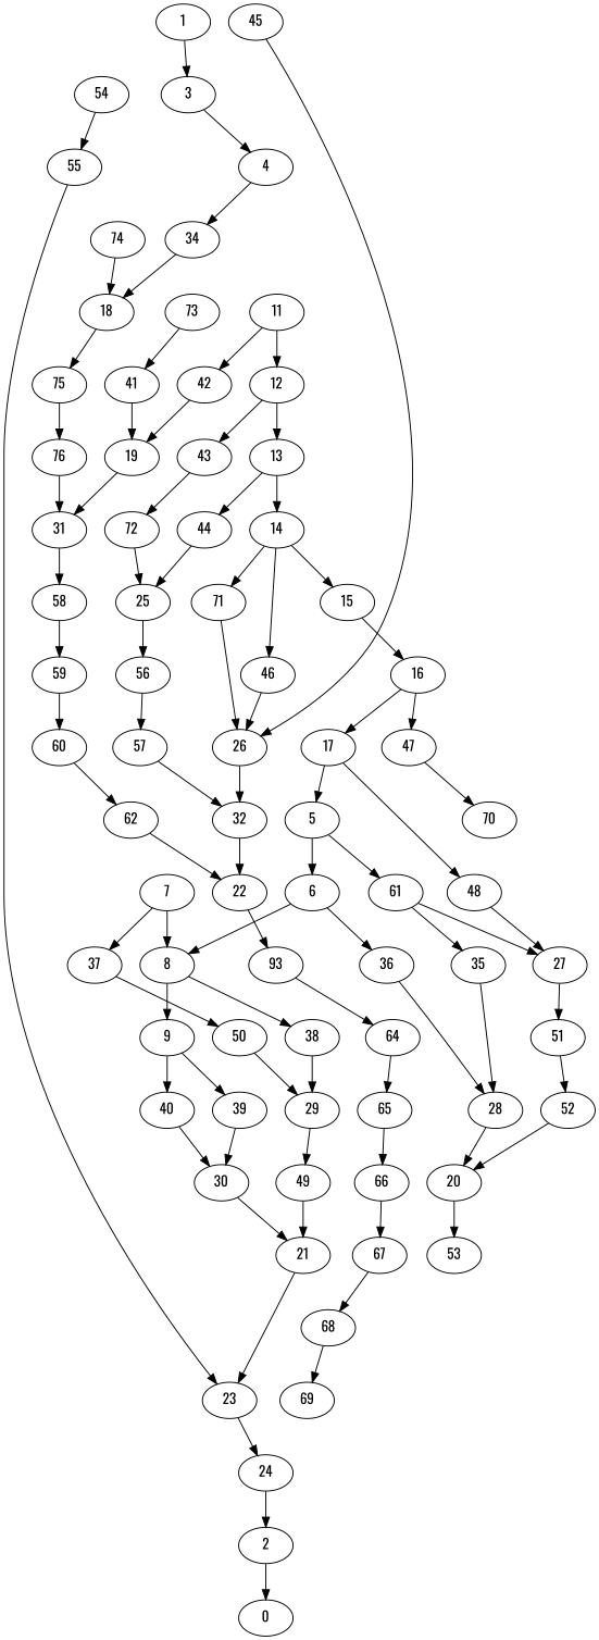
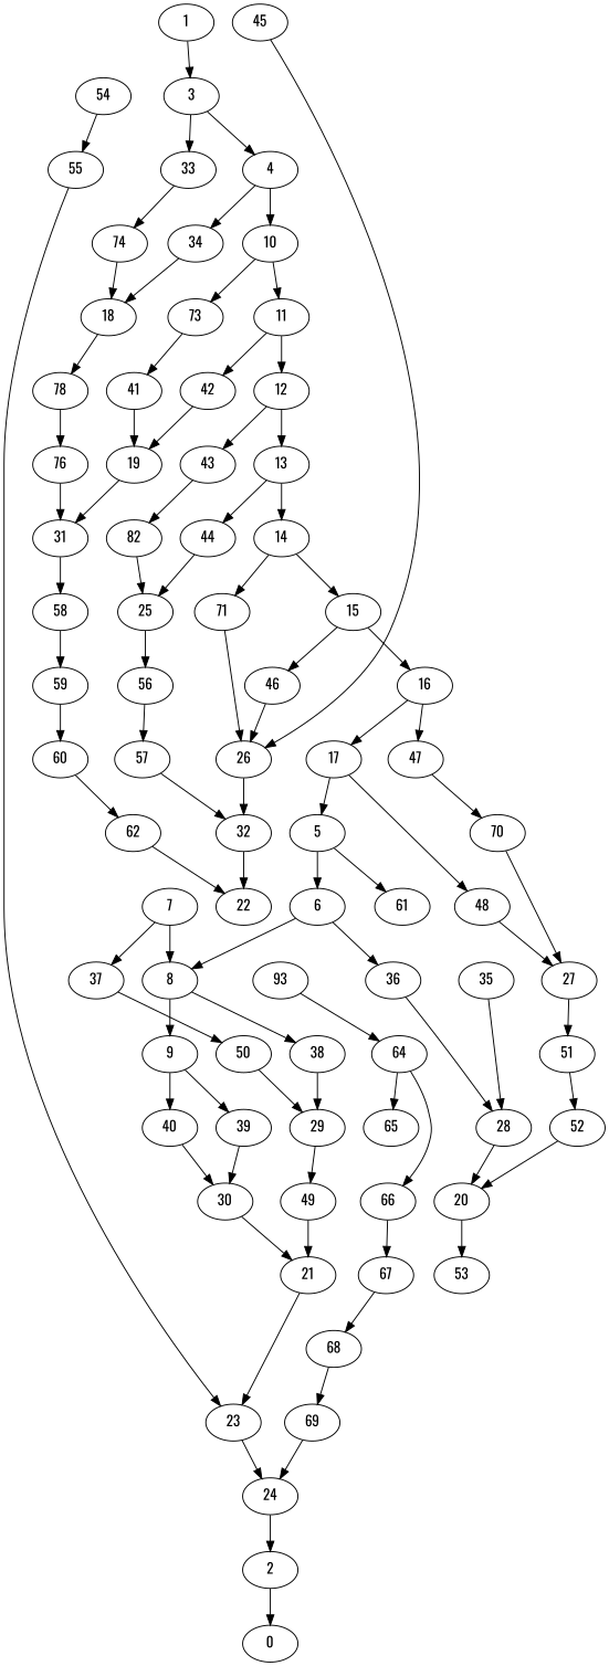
  digraph {
    fontname=Oswald
    node [fontname=Oswald]
    edge [fontname=Oswald weight=0]
    1
    3
    4
+   33
    2
    0
+   10
    34
    74
    11
    73
    18
    5
    6
    61
    36
    8
    35
    7
    37
    28
    9
    38
    50
    39
    40
    29
    30
    12
    42
    41
    13
    43
    19
    14
    44
-   72
+   72 [label=82]
    15
    71
    25
    16
    46
    26
    17
    47
    48
    70
    27
-   75
+   75 [label=78]
    76
    31
    58
    20
    53
    21
    23
    24
    n58 [label=93]
    22
    64
    56
    57
    32
    51
    52
    49
    59
    45
    54
    55
    60
    62
    65
    66
    67
    68
    69
    1 -> 3
    3 -> 4
+   3 -> 33
+   4 -> 10 [weight=1]
    4 -> 34
+   33 -> 74
    2 -> 0
+   10 -> 11
+   10 -> 73
    34 -> 18
    74 -> 18
    11 -> 12 [weight=2]
    11 -> 42
    73 -> 41
    18 -> 75
    5 -> 6 [weight=2]
    5 -> 61
    6 -> 36
    6 -> 8 [weight=1]
-   61 -> 35
    36 -> 28
    8 -> 9 [weight=1]
    8 -> 38
    35 -> 28
    7 -> 8 [weight=2]
    7 -> 37
    37 -> 50
    28 -> 20
    9 -> 39
    9 -> 40
    38 -> 29
    50 -> 29
    39 -> 30
    40 -> 30
    29 -> 49
    30 -> 21
    12 -> 13
    12 -> 43
    42 -> 19
    41 -> 19
    13 -> 14
    13 -> 44
    43 -> 72
    19 -> 31
    14 -> 15
    14 -> 71
    44 -> 25
    72 -> 25
    15 -> 16
-   14 -> 46
+   15 -> 46
    71 -> 26
    25 -> 56 [weight=1]
    16 -> 17
    16 -> 47
    46 -> 26
    26 -> 32 [weight=1]
    17 -> 5
    17 -> 48
    47 -> 70
    48 -> 27
-   61 -> 27
+   70 -> 27
    27 -> 51
    75 -> 76 [weight=1]
    76 -> 31
    31 -> 58
    58 -> 59
    20 -> 53 [weight=1]
    21 -> 23
    23 -> 24
    24 -> 2
    n58 -> 64
-   22 -> n58
    64 -> 65
    56 -> 57
    57 -> 32
    32 -> 22 [weight=1]
    51 -> 52
    52 -> 20
    49 -> 21 [weight=1]
    59 -> 60
    45 -> 26
    54 -> 55
    55 -> 23
    60 -> 62
    62 -> 22
-   65 -> 66
+   64 -> 66
    66 -> 67
    67 -> 68
    68 -> 69
+   69 -> 24
  }
